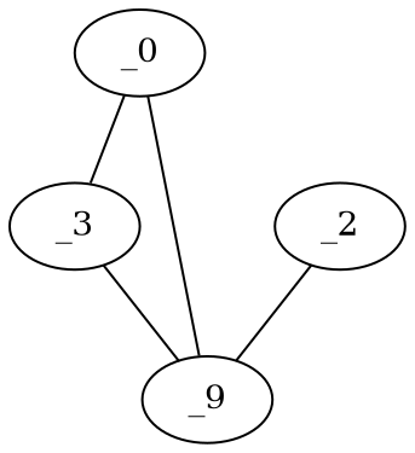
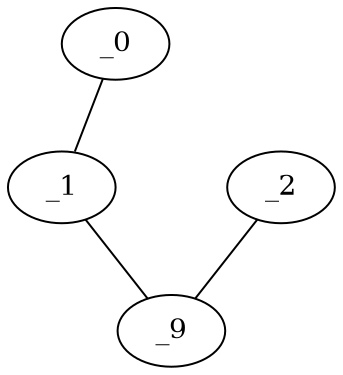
  graph {
    _0 [x=0.0330796 y=2.5305]
-   _1 [x=0.718717 y=0.753291 label=_3]
+   _1 [x=0.718717 y=0.753291]
    n3 [label=_9 x=2.3708 y=3.27999]
    _2 [x=0.455625 y=1.43254]
    _0 -- _1
-   _0 -- n3
    _1 -- n3
    _2 -- n3
  }
